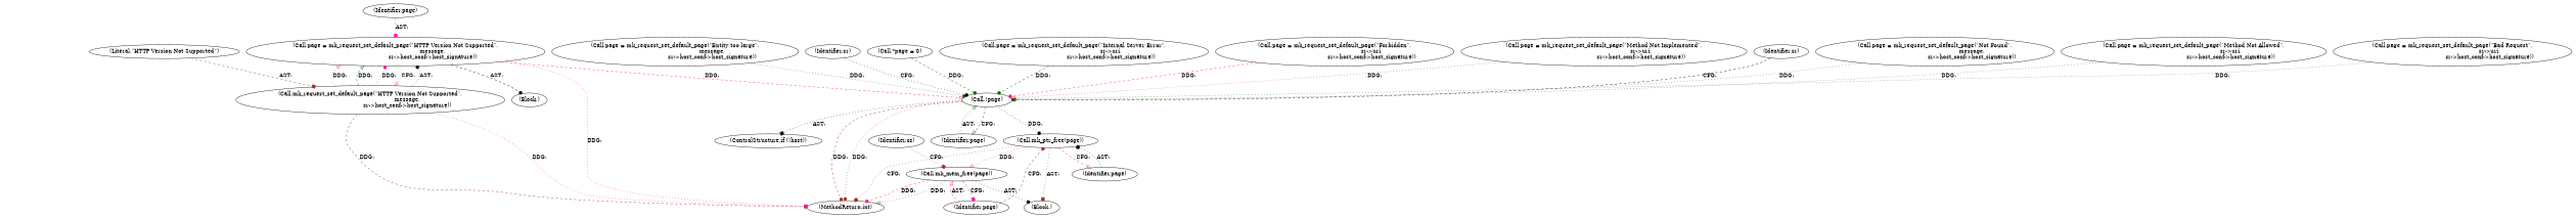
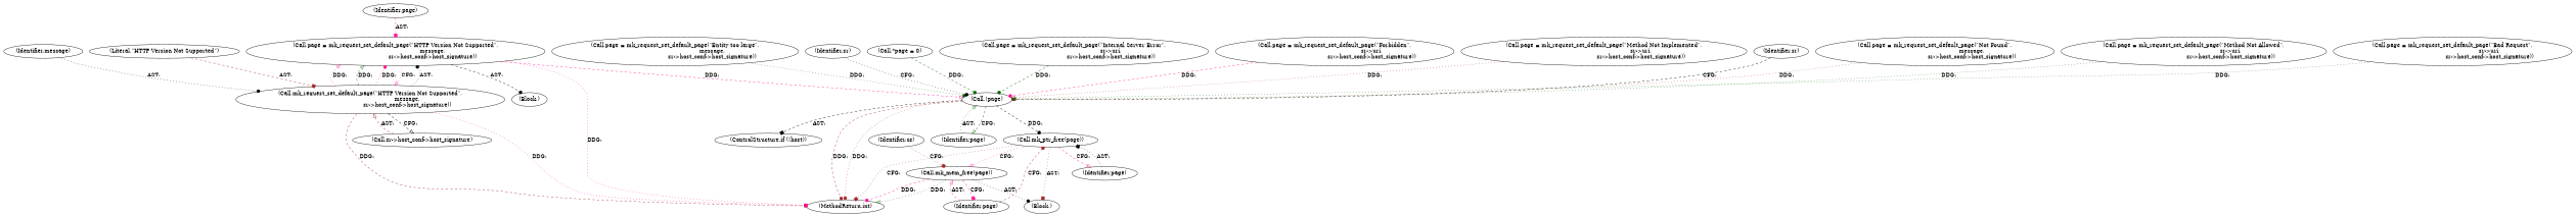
  digraph {
    edge [arrowhead=dot color=deeppink style=dotted]
    n1 [label="(Call,page = mk_request_set_default_page(\"HTTP Version Not Supported\",\n                                           message,\n                                           sr->host_conf->host_signature))"]
    n2 [label="(Call,mk_request_set_default_page(\"HTTP Version Not Supported\",\n                                           message,\n                                           sr->host_conf->host_signature))"]
    n3 [label="(Call,!page)"]
    n4 [label="(Block,)"]
    n5 [label="(MethodReturn,int)"]
+   n6 [label="(Call,sr->host_conf->host_signature)"]
    n7 [label="(Call,mk_ptr_free(page))"]
    n8 [label="(ControlStructure,if (!host))"]
    n9 [label="(Identifier,page)"]
    n10 [label="(Call,mk_mem_free(page))"]
    n11 [label="(Identifier,page)"]
    n12 [label="(Block,)"]
    n13 [label="(Identifier,page)"]
    n14 [label="(Call,page = mk_request_set_default_page(\"Forbidden\",\n                                           sr->uri,\n                                           sr->host_conf->host_signature))"]
    n15 [label="(Call,page = mk_request_set_default_page(\"Method Not Implemented\",\n                                           sr->uri,\n                                           sr->host_conf->host_signature))"]
    n16 [label="(Identifier,page)"]
    n17 [label="(Identifier,sr)"]
    n18 [label="(Call,page = mk_request_set_default_page(\"Not Found\",\n                                           message,\n                                           sr->host_conf->host_signature))"]
    n19 [label="(Call,page = mk_request_set_default_page(\"Method Not Allowed\",\n                                           sr->uri,\n                                           sr->host_conf->host_signature))"]
    n20 [label="(Identifier,cs)"]
    n21 [label="(Call,page = mk_request_set_default_page(\"Bad Request\",\n                                           sr->uri,\n                                           sr->host_conf->host_signature))"]
    n22 [label="(Call,page = mk_request_set_default_page(\"Entity too large\",\n                                           message,\n                                           sr->host_conf->host_signature))"]
+   n23 [label="(Identifier,message)"]
    n24 [label="(Identifier,sr)"]
    n25 [label="(Literal,\"HTTP Version Not Supported\")"]
    n26 [label="(Call,*page = 0)"]
    n27 [label="(Call,page = mk_request_set_default_page(\"Internal Server Error\",\n                                           sr->uri,\n                                           sr->host_conf->host_signature))"]
    n1 -> n2 [arrowhead=onormal label="CFG: "]
    n1 -> n3 [arrowhead=onormal label="DDG: " style=dashed]
    n1 -> n4 [color=black label="AST: " style=dashed]
    n1 -> n5 [arrowhead=box label="DDG: "]
    n2 -> n1 [color=black label="AST: "]
    n2 -> n1 [arrowhead=onormal label="DDG: "]
    n2 -> n1 [arrowhead=onormal color=darkgreen label="DDG: " style=dashed]
    n2 -> n1 [label="DDG: "]
    n2 -> n5 [color=brown label="DDG: " style=dashed]
    n2 -> n5 [label="DDG: "]
+   n2 -> n6 [arrowhead=onormal color=black label="CFG: " style=dashed]
    n3 -> n5 [color=brown label="DDG: " style=dashed]
    n3 -> n5 [color=brown label="DDG: "]
-   n3 -> n7 [color=black label="DDG: "]
-   n3 -> n8 [arrowhead=box color=black label="AST: "]
+   n3 -> n7 [color=black label="DDG: " style=dashed]
+   n3 -> n8 [arrowhead=box color=black label="AST: " style=dashed]
    n3 -> n9 [arrowhead=onormal color=darkgreen label="CFG: " style=dashed]
+   n6 -> n2 [arrowhead=onormal color=brown label="AST: " style=dashed]
    n7 -> n5 [arrowhead=box color=brown label="CFG: "]
-   n7 -> n10 [arrowhead=onormal label="DDG: "]
+   n7 -> n10 [arrowhead=onormal label="CFG: "]
    n7 -> n11 [arrowhead=onormal label="CFG: " style=dashed]
    n7 -> n12 [arrowhead=box color=brown label="AST: "]
    n9 -> n3 [arrowhead=onormal color=darkgreen label="AST: "]
    n10 -> n5 [label="DDG: " style=dashed]
    n10 -> n5 [arrowhead=onormal color=darkgreen label="DDG: "]
    n10 -> n12 [color=black label="AST: "]
    n10 -> n13 [arrowhead=box label="CFG: " style=dashed]
    n11 -> n7 [arrowhead=box color=black label="AST: "]
    n13 -> n7 [color=brown label="CFG: " style=dashed]
    n13 -> n10 [arrowhead=onormal label="AST: " style=dashed]
    n14 -> n3 [label="DDG: " style=dashed]
    n15 -> n3 [arrowhead=onormal color=brown label="DDG: "]
    n16 -> n1 [arrowhead=box label="AST: " style=dashed]
    n17 -> n3 [color=black label="CFG: " style=dashed]
    n18 -> n3 [color=brown label="DDG: "]
    n19 -> n3 [arrowhead=onormal color=darkgreen label="DDG: "]
    n20 -> n10 [arrowhead=box color=brown label="CFG: "]
    n21 -> n3 [arrowhead=onormal color=darkgreen label="DDG: "]
    n22 -> n3 [color=darkgreen label="DDG: "]
+   n23 -> n2 [color=black label="AST: "]
    n24 -> n3 [color=black label="CFG: "]
    n25 -> n2 [arrowhead=box color=brown label="AST: " style=dashed]
    n26 -> n3 [color=darkgreen label="DDG: " style=dashed]
    n27 -> n3 [color=darkgreen label="DDG: " style=dashed]
  }
